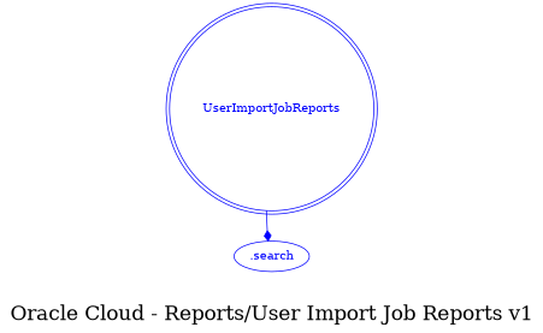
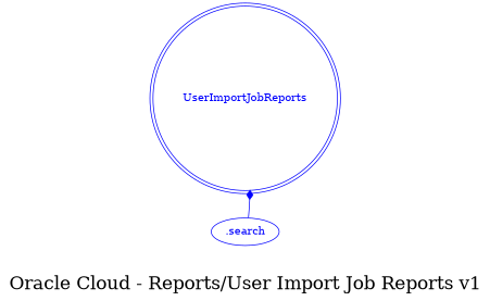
  digraph {
    fontsize=24
    label="Oracle Cloud - Reports/User Import Job Reports v1"
    splines=true
    node [color=blue fontcolor=blue]
    UserImportJobReports [shape=doublecircle]
    ".search" [shape=ellipse]
-   UserImportJobReports -> ".search" [arrowhead=diamond arrowtail=none color=blue fontcolor=blue]
+   ".search" -> UserImportJobReports [arrowhead=diamond arrowtail=none color=blue fontcolor=blue]
  }
